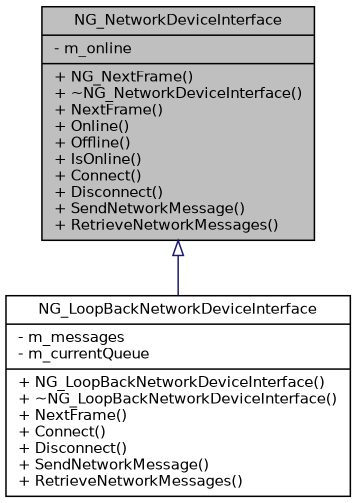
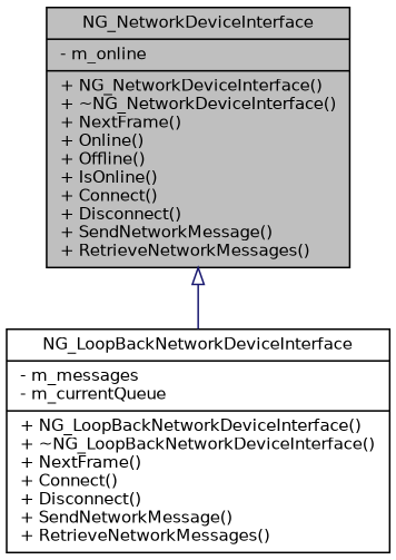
  digraph {
    node [color=black fontname=Helvetica fontsize=10 shape=record style=filled]
-   n1 [fillcolor=grey75 fontcolor=black height=0.2 label="{NG_NetworkDeviceInterface\n|- m_online\l|+ NG_NextFrame()\l+ ~NG_NetworkDeviceInterface()\l+ NextFrame()\l+ Online()\l+ Offline()\l+ IsOnline()\l+ Connect()\l+ Disconnect()\l+ SendNetworkMessage()\l+ RetrieveNetworkMessages()\l}" width=0.4]
+   n1 [fillcolor=grey75 fontcolor=black height=0.2 label="{NG_NetworkDeviceInterface\n|- m_online\l|+ NG_NetworkDeviceInterface()\l+ ~NG_NetworkDeviceInterface()\l+ NextFrame()\l+ Online()\l+ Offline()\l+ IsOnline()\l+ Connect()\l+ Disconnect()\l+ SendNetworkMessage()\l+ RetrieveNetworkMessages()\l}" width=0.4]
    n2 [fillcolor=white height=0.2 label="{NG_LoopBackNetworkDeviceInterface\n|- m_messages\l- m_currentQueue\l|+ NG_LoopBackNetworkDeviceInterface()\l+ ~NG_LoopBackNetworkDeviceInterface()\l+ NextFrame()\l+ Connect()\l+ Disconnect()\l+ SendNetworkMessage()\l+ RetrieveNetworkMessages()\l}" width=0.4]
    n1 -> n2 [arrowtail=empty color=midnightblue dir=back fontname=Helvetica fontsize=10 labelfontname=Helvetica labelfontsize=10 style=solid]
  }
